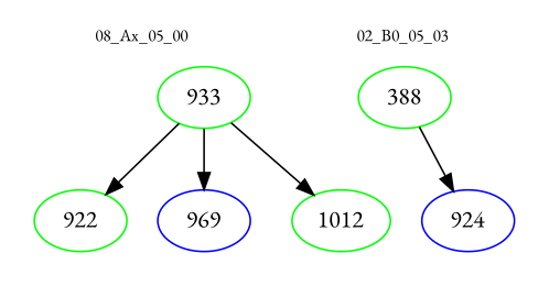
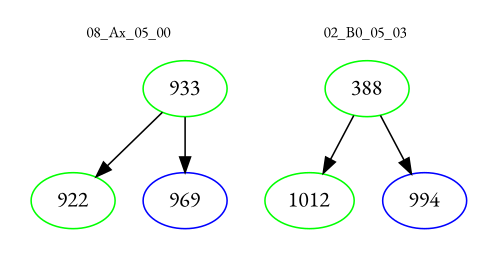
  digraph {
    fontname="EB Garamond"
    node [color=green fontname="EB Garamond"]
    edge [color=black fontname="EB Garamond"]
    n1 [label=933]
    n2 [label=922]
    n3 [color=blue label=969]
    n4 [label=388]
-   n5 [color=blue label=924]
+   n5 [color=blue label=994]
    n6 [label=1012]
    subgraph cluster_1 {
      color=white
      fontsize=10
      label="08_Ax_05_00"
      n1
      n2
      n3
    }
    subgraph cluster_2 {
      color=white
      fontsize=10
      label="02_B0_05_03"
      n4
      n5
      n6
    }
    n1 -> n2
    n1 -> n3
    n4 -> n5
-   n1 -> n6
+   n4 -> n6
  }
